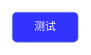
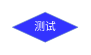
  <mxCell id="0" />
  <mxCell id="1" parent="0" />
- <mxCell id="2" value="测试" style="rounded=1;whiteSpace=wrap;html=1;fillColor=#3333FF;strokeColor=#6c8ebf;fontColor=#FFFFFF;fontSize=18;fontStyle=0;fontFamily=Courier New;" parent="1" vertex="1"><mxGeometry x="20" y="20" width="110" height="50" as="geometry" /></mxCell>
+ <mxCell id="2" value="测试" style="rhombus;whiteSpace=wrap;html=1;fillColor=#3333FF;strokeColor=#6c8ebf;fontColor=#FFFFFF;fontSize=18;fontStyle=0;fontFamily=Courier New;" parent="1" vertex="1"><mxGeometry x="20" y="20" width="110" height="50" as="geometry" /></mxCell>
